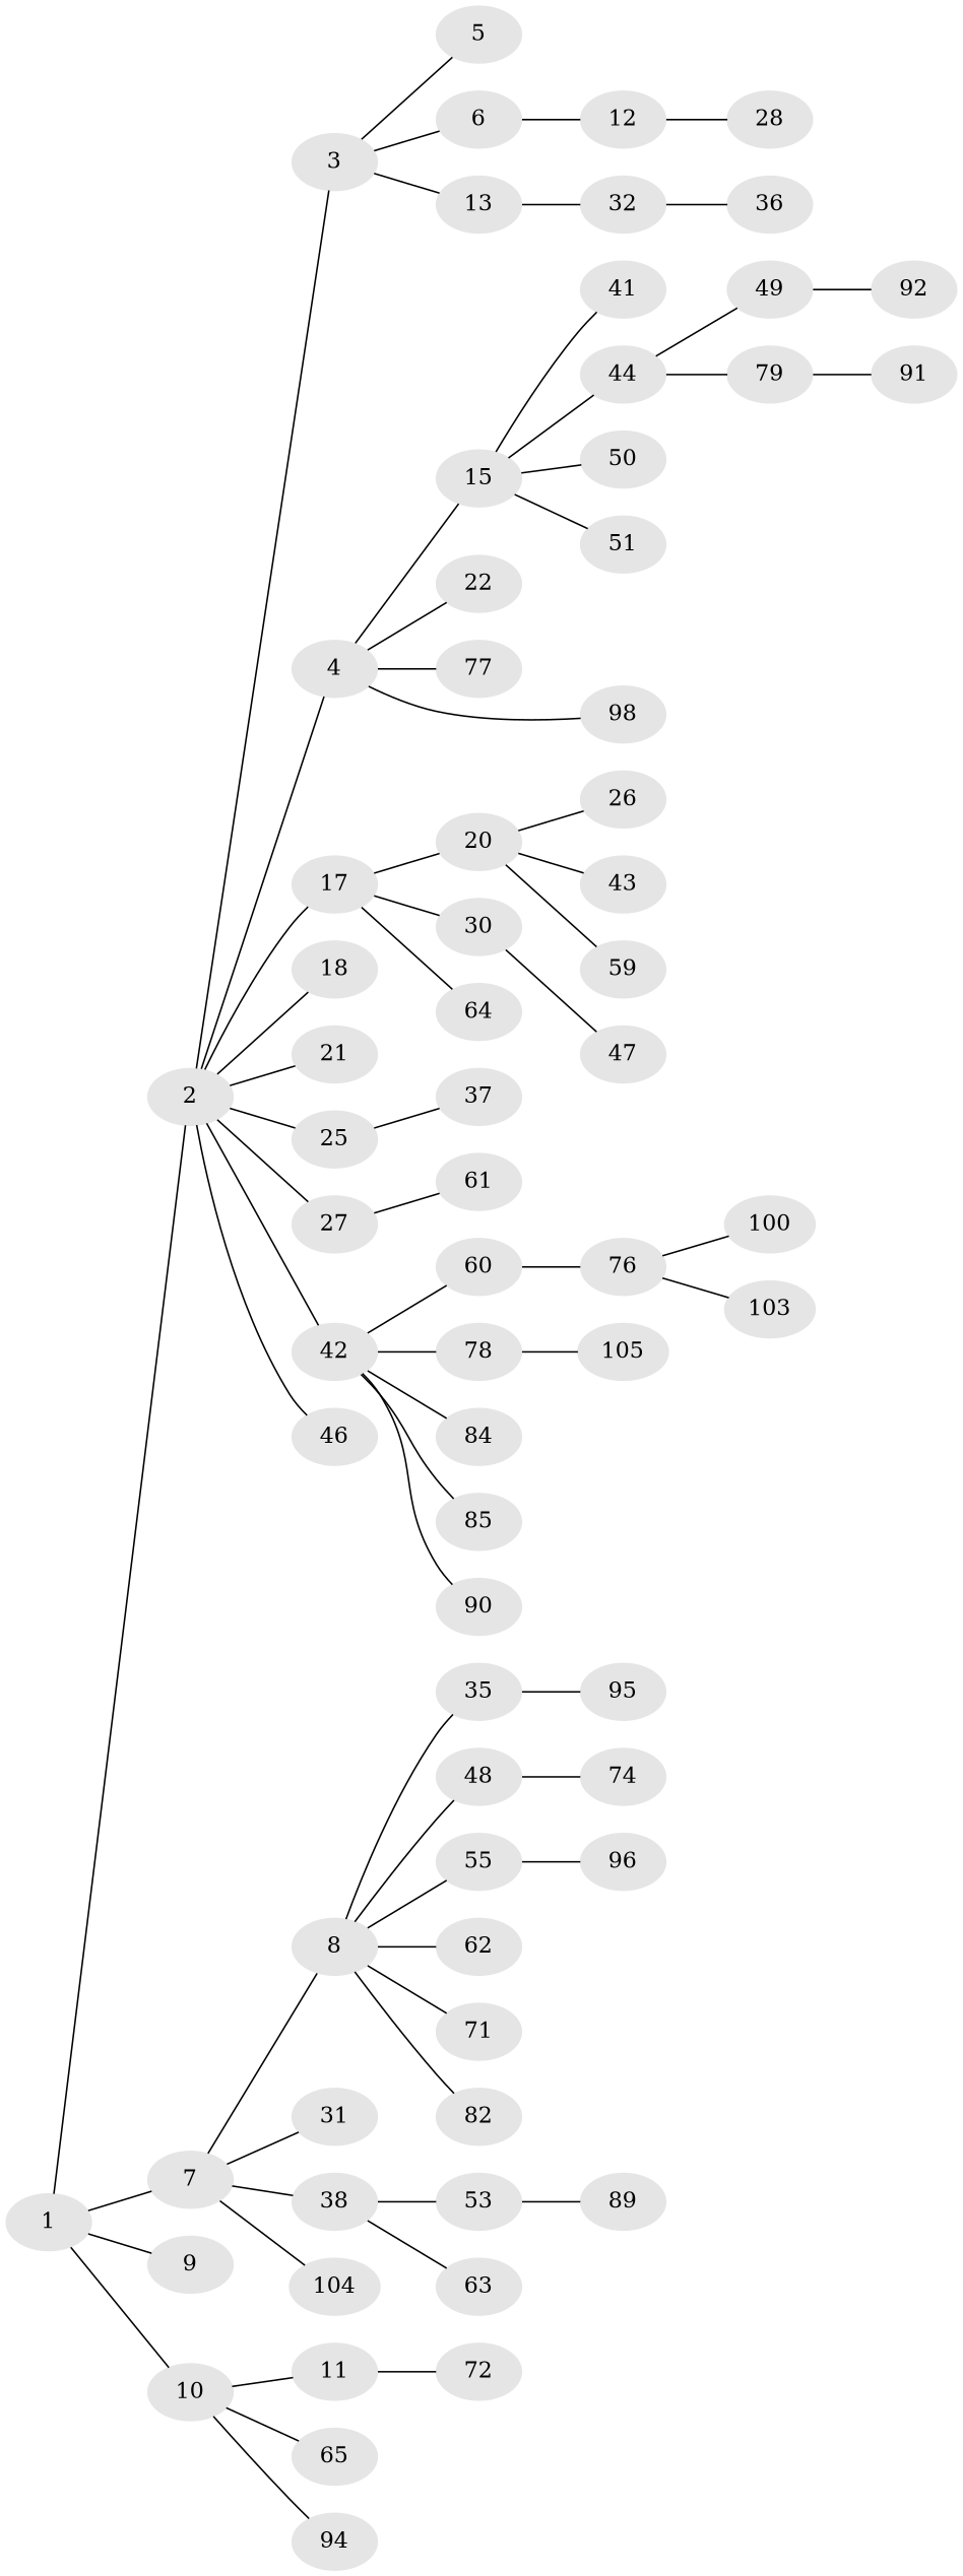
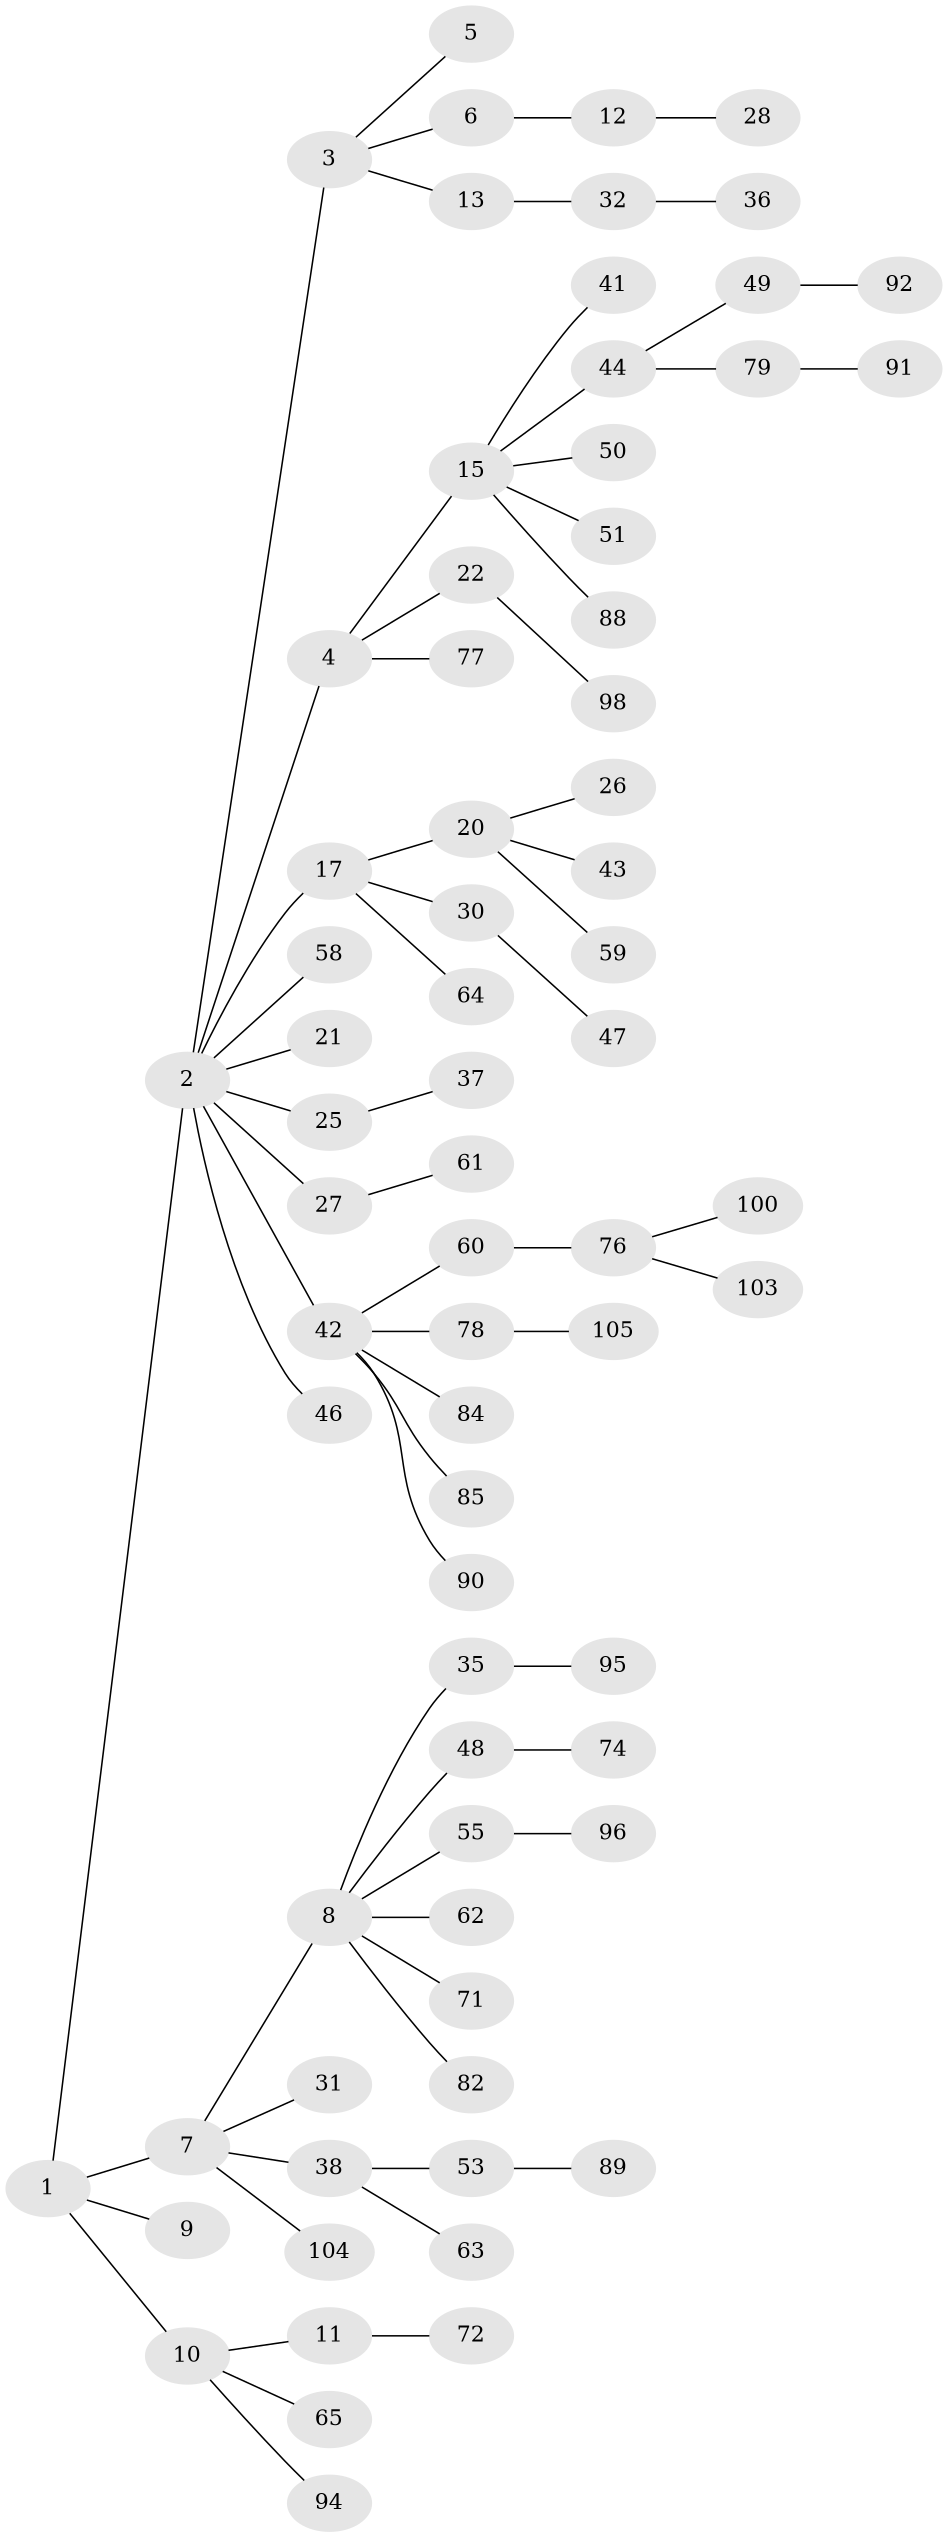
  graph {
    rankdir=LR
    node [color=gray90 style=filled]
    1 [super="+19"]
    2 [super="+14"]
    7 [super="+29"]
    9 [super="+45"]
    10 [super="+39"]
    3 [super="+58"]
    4 [super="+24"]
    17 [super="+57"]
-   18
+   18 [label=58]
    21
    25
    27
    42 [super="+52"]
    46 [super="+56"]
    8 [super="+70"]
    31 [super="+87"]
    38 [super="+93"]
    104
    11 [super="+16"]
    65 [super="+67"]
    94
    5 [super="+66"]
    6
    13 [super="+73"]
    15 [super="+34"]
    22
    77
    20 [super="+23"]
    30 [super="+40"]
    64 [super="+80"]
    37
    61
    60
    78 [super="+86"]
    84
    85
    90
    12 [super="+83"]
    32 [super="+33"]
    41
    44 [super="+69"]
    50
    51
+   88
    98 [super="+102"]
    28
    35 [super="+68"]
    48 [super="+79"]
    55 [super="+99"]
    62
    71
    82
    53 [super="+74"]
    63 [super="+101"]
    95
    n56 [label=74]
    96
    72
    36
    49 [super="+97"]
    n61 [label=79]
    26
    43
    59
    47
    n66 [label=89]
    76 [super="+89"]
    105
    92
    91
    100
    103
    1 -- 2
    1 -- 7
    1 -- 9
    1 -- 10
    2 -- 3
    2 -- 4
    2 -- 17
    2 -- 18
    2 -- 21
    2 -- 25
    2 -- 27
    2 -- 42
    2 -- 46
    7 -- 8
    7 -- 31
    7 -- 38
    7 -- 104
    10 -- 11
    10 -- 65
    10 -- 94
    3 -- 5
    3 -- 6
    3 -- 13
    4 -- 15
    4 -- 22
    4 -- 77
    17 -- 20
    17 -- 30
    17 -- 64
    25 -- 37
    27 -- 61
    42 -- 60
    42 -- 78
    42 -- 84
    42 -- 85
    42 -- 90
    8 -- 35
    8 -- 48
    8 -- 55
    8 -- 62
    8 -- 71
    8 -- 82
    38 -- 53
    38 -- 63
    11 -- 72
    6 -- 12
    13 -- 32
    15 -- 41
    15 -- 44
    15 -- 50
    15 -- 51
-   4 -- 98
+   15 -- 88
+   22 -- 98
    20 -- 26
    20 -- 43
    20 -- 59
    30 -- 47
    60 -- 76
    78 -- 105
    12 -- 28
    32 -- 36
    44 -- 49
    44 -- n61
    35 -- 95
    48 -- n56
    55 -- 96
    53 -- n66
    49 -- 92
    n61 -- 91
    76 -- 100
    76 -- 103
  }
